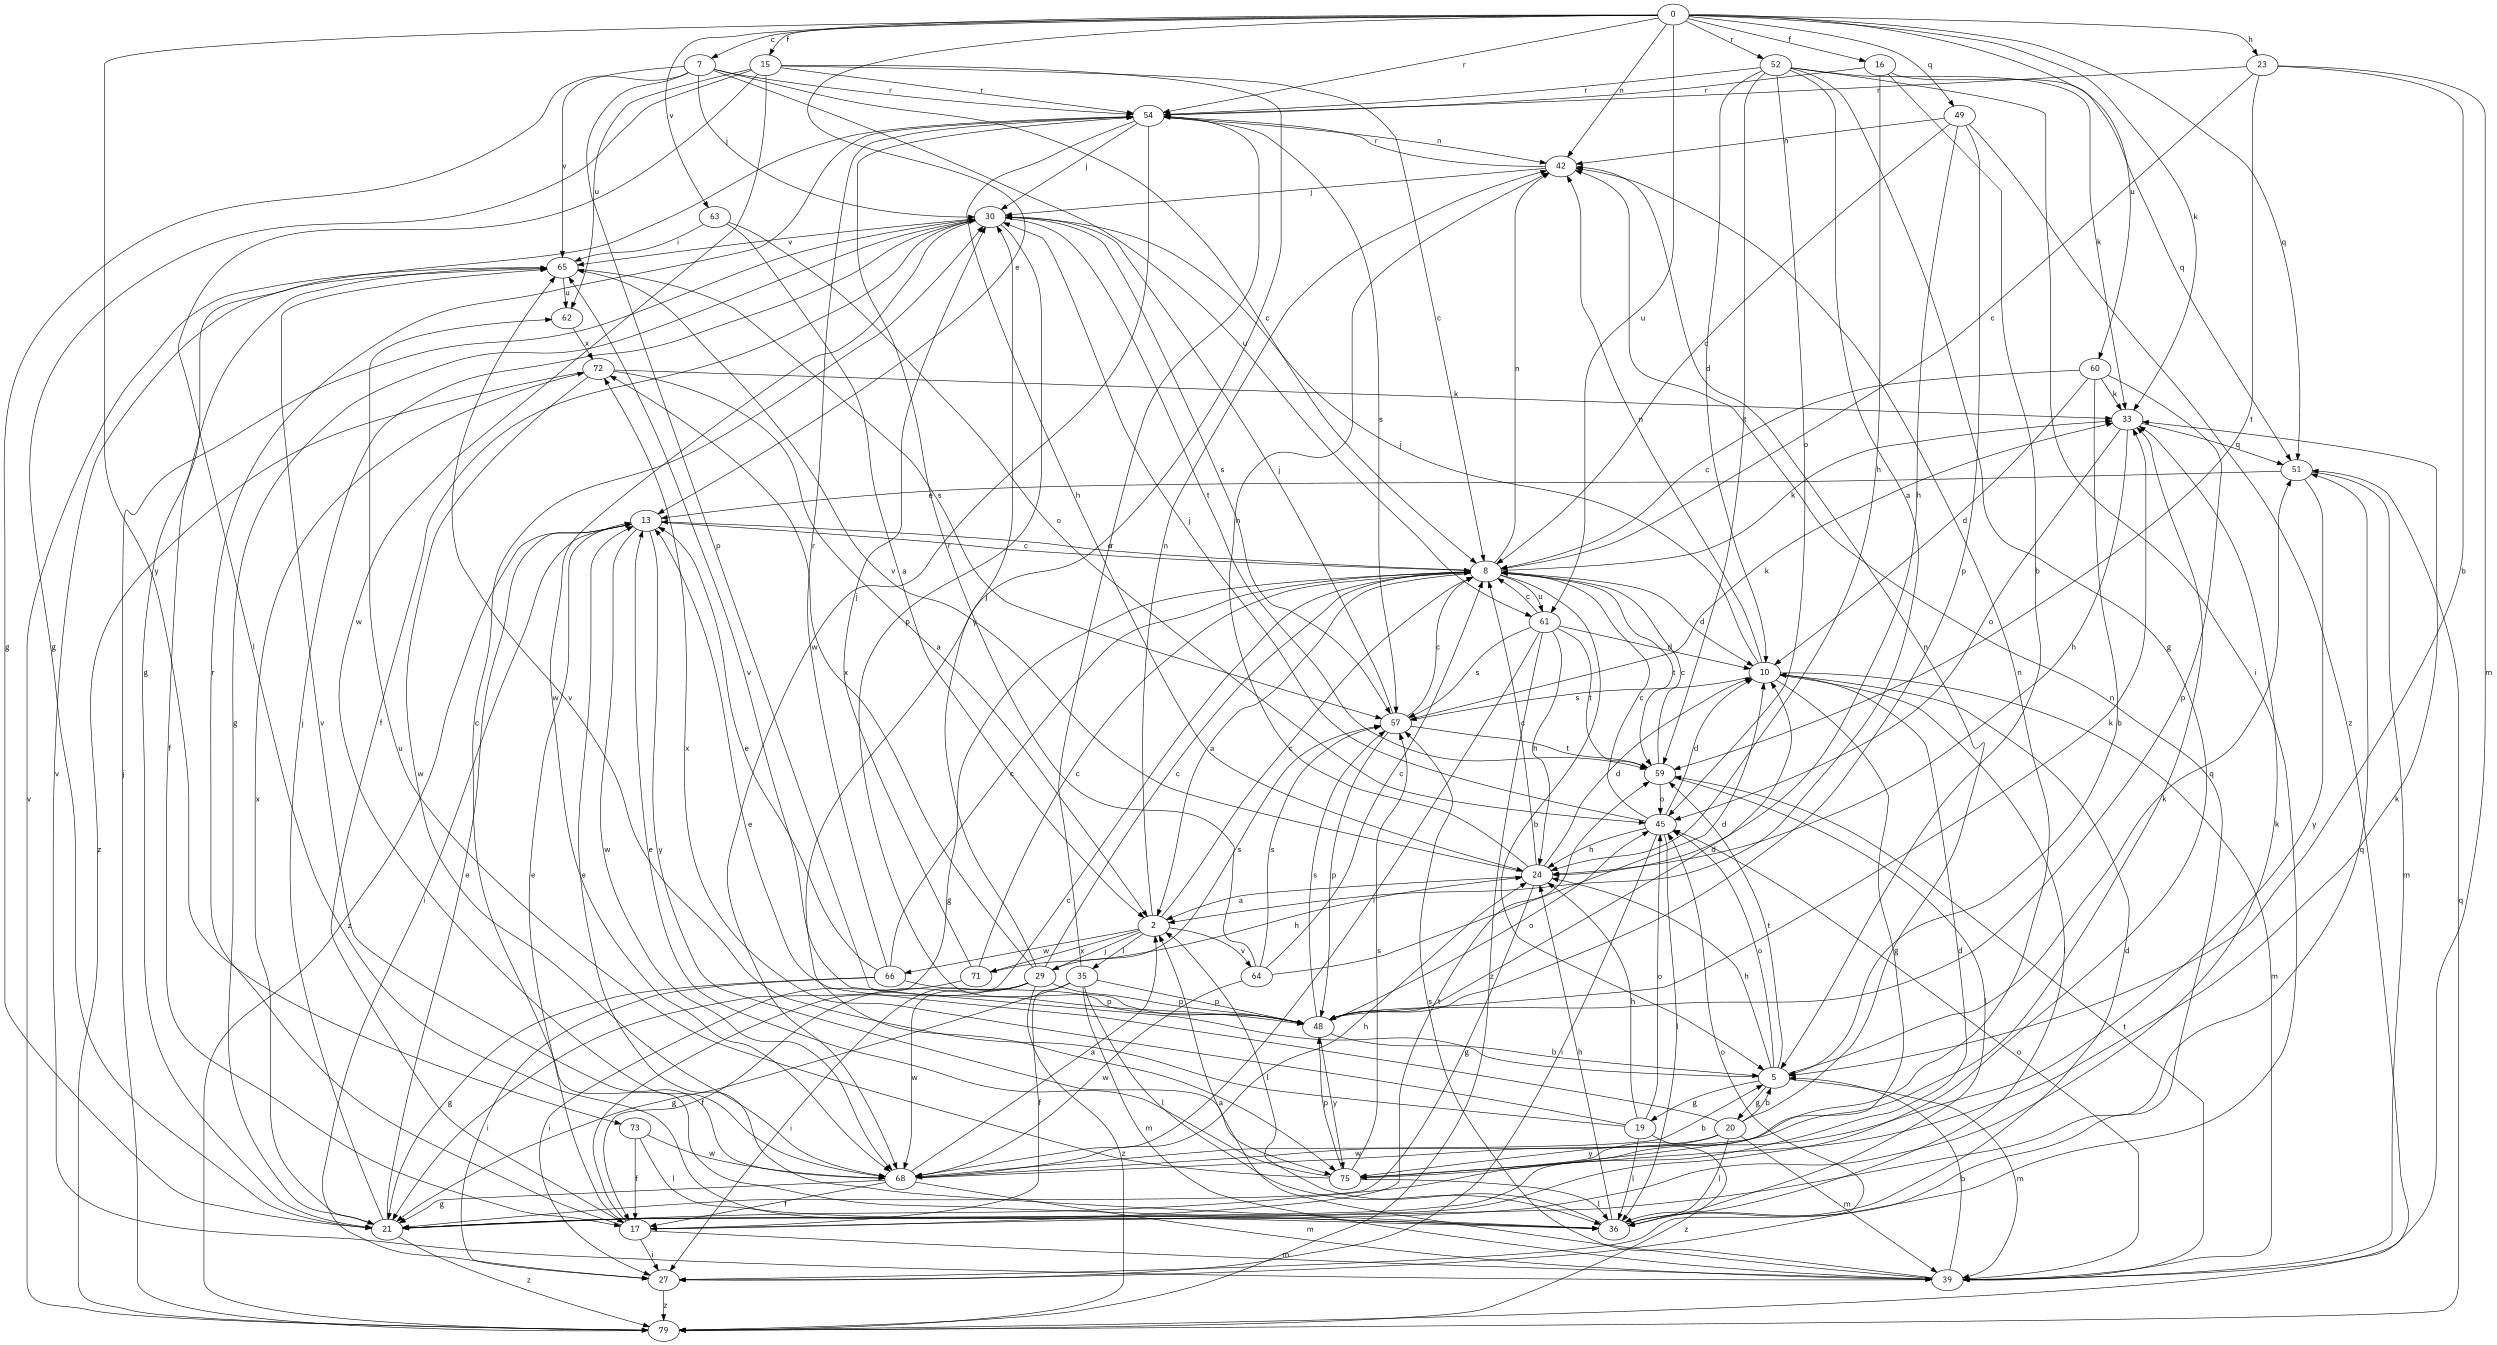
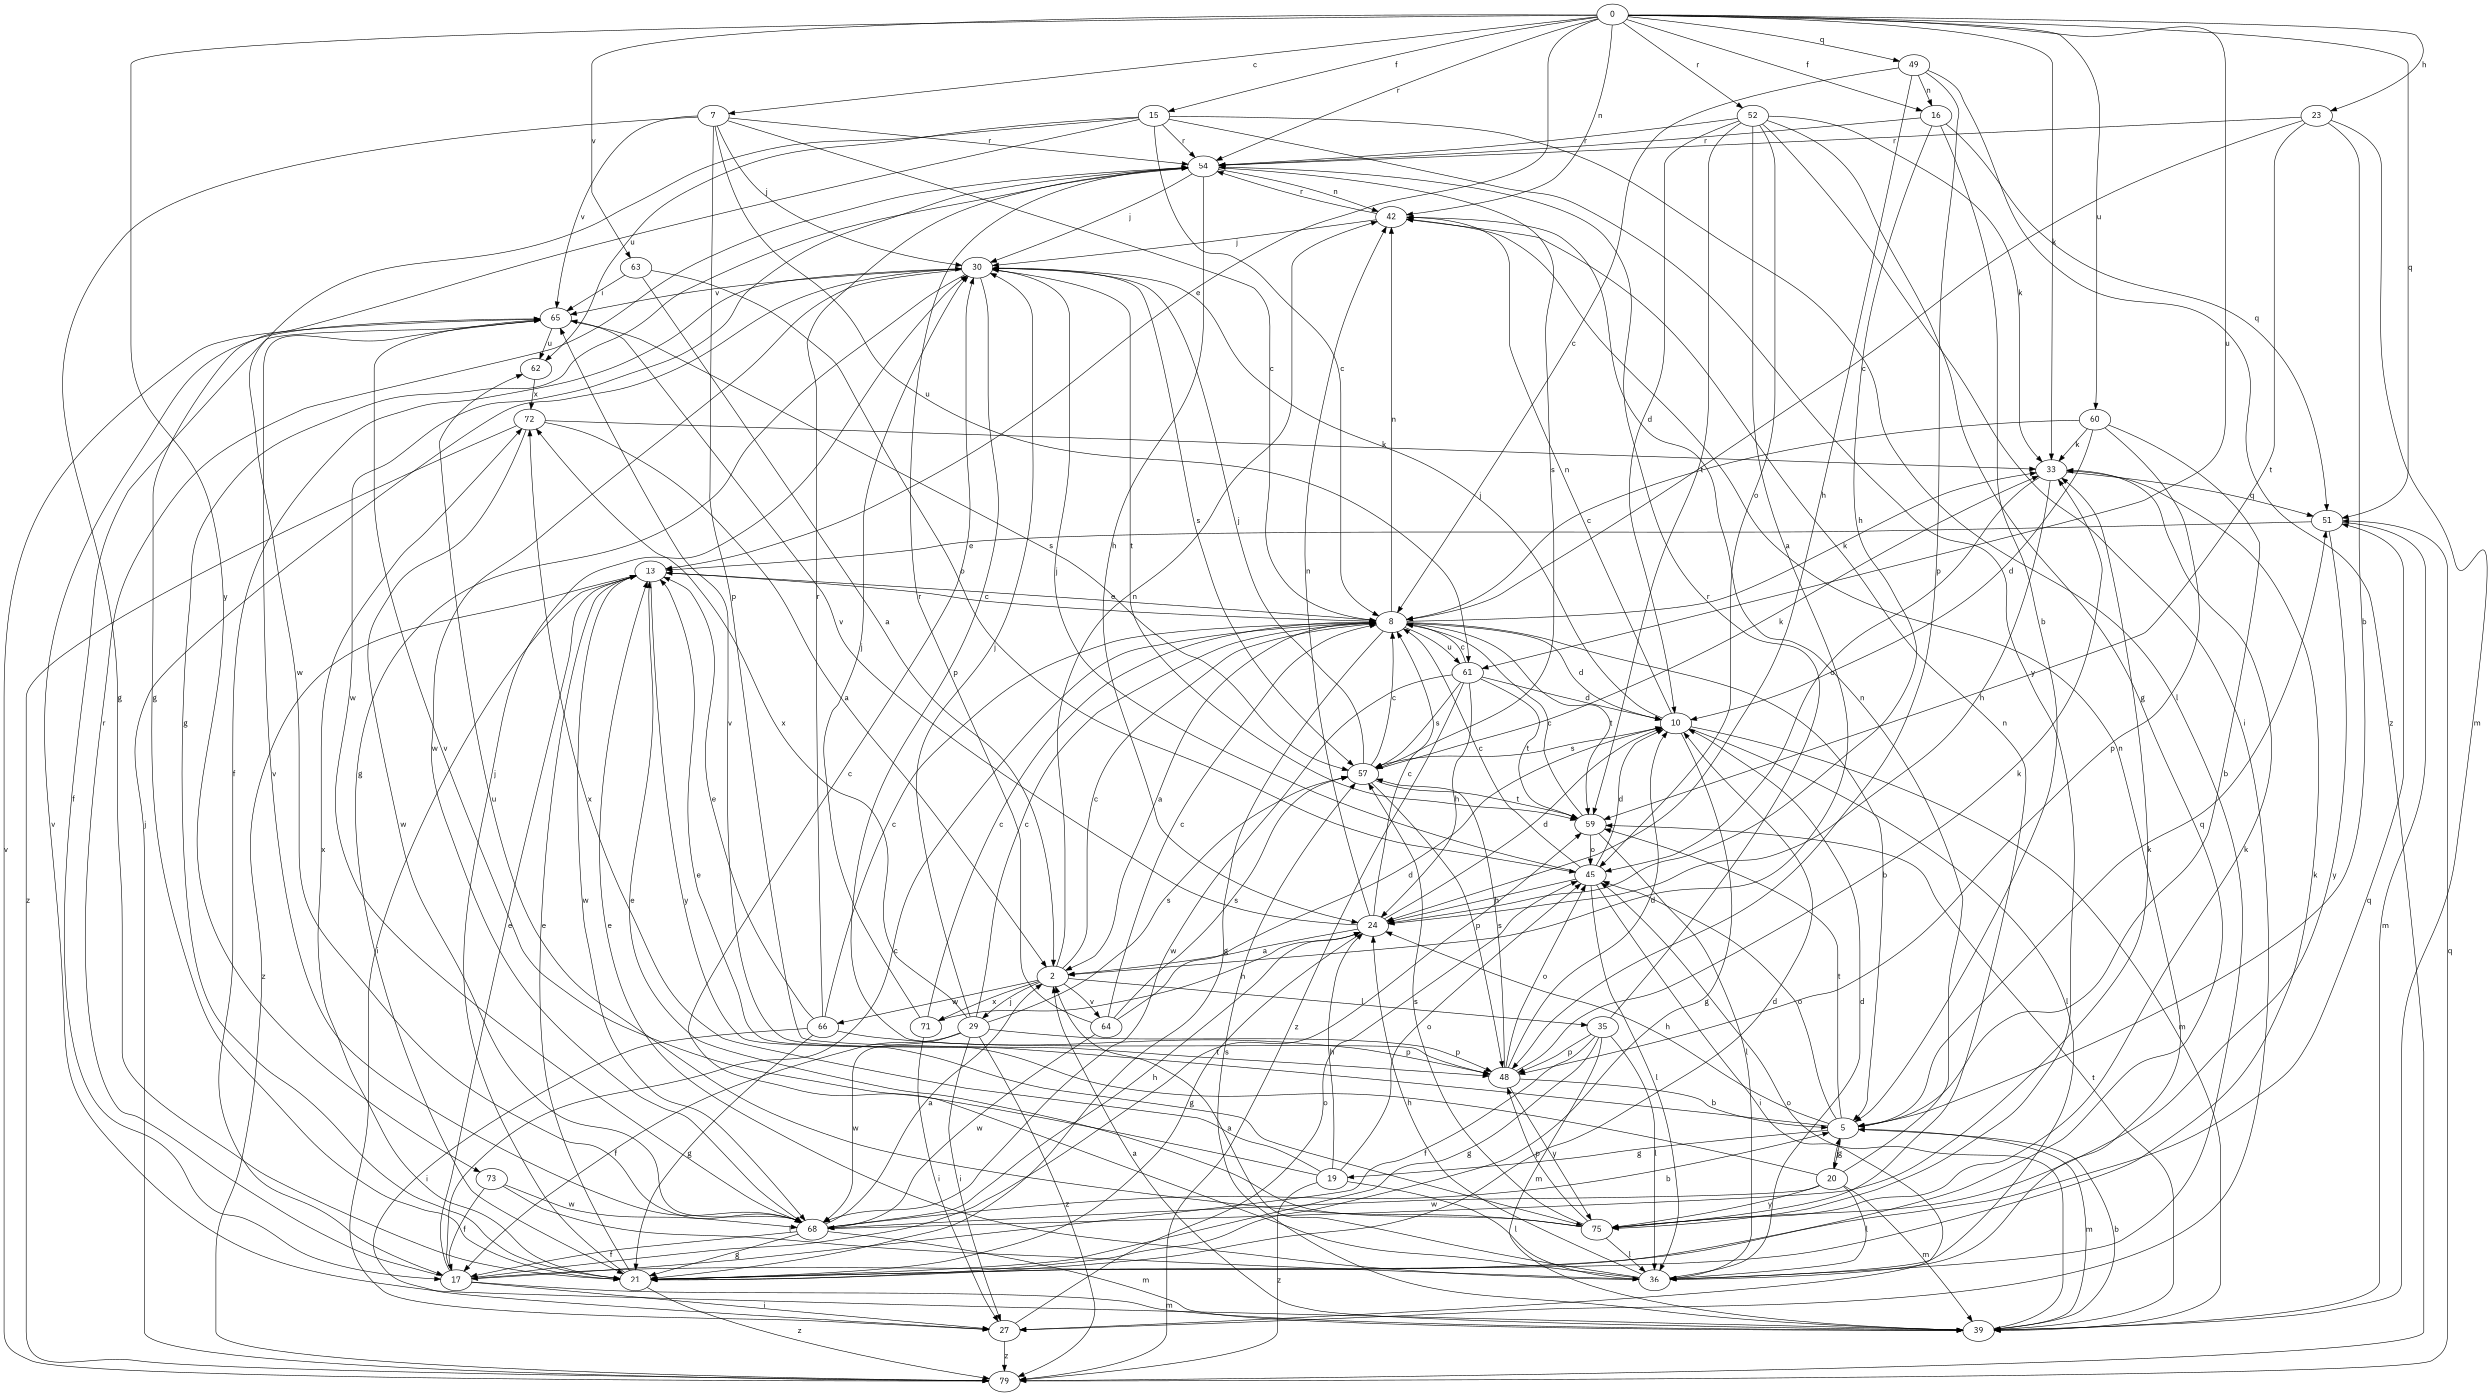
  strict digraph {
    fontname="IBM Plex Sans"
    node [fontname="IBM Plex Sans"]
    edge [fontname="IBM Plex Sans"]
    0
    7
    13
    15
    16
    23
    33
    42
    49
    51
    52
    54
    60
    61
    63
    73
    8
    65
    21
    30
    48
    27
    68
    75
    79
    36
    62
    5
    24
    39
    59
    45
    2
    10
    57
    17
    29
    35
    64
    66
    71
    72
    19
    20
    0 -> 7 [label=c]
    0 -> 13 [label=e]
    0 -> 15 [label=f]
    0 -> 16 [label=f]
    0 -> 23 [label=h]
    0 -> 33 [label=k]
    0 -> 42 [label=n]
    0 -> 49 [label=q]
    0 -> 51 [label=q]
    0 -> 52 [label=r]
    0 -> 54 [label=r]
    0 -> 60 [label=u]
    0 -> 61 [label=u]
    0 -> 63 [label=v]
    0 -> 73 [label=y]
    7 -> 54 [label=r]
    7 -> 61 [label=u]
    7 -> 8 [label=c]
    7 -> 65 [label=v]
    7 -> 21 [label=g]
    7 -> 30 [label=j]
    7 -> 48 [label=p]
    13 -> 8 [label=c]
    13 -> 27 [label=i]
    13 -> 68 [label=w]
    13 -> 75 [label=y]
    13 -> 79 [label=z]
    15 -> 54 [label=r]
    15 -> 8 [label=c]
    15 -> 21 [label=g]
    15 -> 68 [label=w]
    15 -> 75 [label=y]
    15 -> 36 [label=l]
    15 -> 62 [label=u]
    16 -> 51 [label=q]
    16 -> 54 [label=r]
    16 -> 5 [label=b]
    16 -> 24 [label=h]
    23 -> 54 [label=r]
    23 -> 8 [label=c]
    23 -> 5 [label=b]
    23 -> 39 [label=m]
    23 -> 59 [label=t]
    33 -> 51 [label=q]
    33 -> 24 [label=h]
    33 -> 45 [label=o]
    42 -> 54 [label=r]
    42 -> 30 [label=j]
-   49 -> 42 [label=n]
+   49 -> 16 [label=n]
    49 -> 8 [label=c]
    49 -> 48 [label=p]
    49 -> 79 [label=z]
    49 -> 24 [label=h]
    51 -> 13 [label=e]
    51 -> 75 [label=y]
    51 -> 39 [label=m]
    52 -> 33 [label=k]
    52 -> 54 [label=r]
    52 -> 21 [label=g]
    52 -> 27 [label=i]
    52 -> 59 [label=t]
    52 -> 45 [label=o]
    52 -> 2 [label=a]
    52 -> 10 [label=d]
    54 -> 42 [label=n]
    54 -> 21 [label=g]
    54 -> 30 [label=j]
    54 -> 68 [label=w]
    54 -> 24 [label=h]
    54 -> 57 [label=s]
    60 -> 33 [label=k]
    60 -> 8 [label=c]
    60 -> 48 [label=p]
    60 -> 5 [label=b]
    60 -> 10 [label=d]
    61 -> 8 [label=c]
-   61 -> 68 [label=i]
+   61 -> 68 [label=w]
    61 -> 79 [label=z]
    61 -> 24 [label=h]
    61 -> 59 [label=t]
    61 -> 10 [label=d]
    61 -> 57 [label=s]
    63 -> 65 [label=i]
    63 -> 45 [label=o]
    63 -> 2 [label=a]
    73 -> 68 [label=w]
    73 -> 36 [label=l]
    73 -> 17 [label=f]
    8 -> 13 [label=e]
    8 -> 33 [label=k]
    8 -> 42 [label=n]
    8 -> 61 [label=u]
    8 -> 21 [label=g]
    8 -> 5 [label=b]
    8 -> 59 [label=t]
    8 -> 2 [label=a]
    8 -> 10 [label=d]
    65 -> 62 [label=u]
    65 -> 57 [label=s]
    65 -> 17 [label=f]
    21 -> 13 [label=e]
    21 -> 33 [label=k]
    21 -> 30 [label=j]
    21 -> 79 [label=z]
    21 -> 10 [label=d]
    21 -> 72 [label=x]
    30 -> 65 [label=v]
    30 -> 21 [label=g]
    30 -> 48 [label=p]
    30 -> 68 [label=w]
    30 -> 59 [label=t]
    30 -> 57 [label=s]
    30 -> 17 [label=f]
    48 -> 33 [label=k]
    48 -> 75 [label=y]
    48 -> 5 [label=b]
    48 -> 45 [label=o]
    48 -> 10 [label=d]
    48 -> 57 [label=s]
    27 -> 79 [label=z]
    27 -> 45 [label=o]
    68 -> 33 [label=k]
    68 -> 65 [label=v]
    68 -> 21 [label=g]
    68 -> 5 [label=b]
    68 -> 24 [label=h]
    68 -> 39 [label=m]
    68 -> 2 [label=a]
    68 -> 17 [label=f]
    75 -> 13 [label=e]
    75 -> 33 [label=k]
    75 -> 42 [label=n]
    75 -> 48 [label=p]
    75 -> 36 [label=l]
    75 -> 62 [label=u]
    75 -> 57 [label=s]
    79 -> 51 [label=q]
    79 -> 65 [label=v]
    79 -> 30 [label=j]
    36 -> 13 [label=e]
    36 -> 42 [label=n]
    36 -> 30 [label=c]
    36 -> 24 [label=h]
-   36 -> 2 [label=l]
+   36 -> 2 [label=a]
    36 -> 10 [label=d]
    62 -> 72 [label=x]
    5 -> 51 [label=q]
    5 -> 65 [label=v]
    5 -> 24 [label=h]
    5 -> 39 [label=m]
    5 -> 59 [label=t]
    5 -> 45 [label=o]
    5 -> 19 [label=g]
    5 -> 20 [label=g]
    24 -> 42 [label=n]
    24 -> 8 [label=c]
    24 -> 65 [label=v]
    24 -> 21 [label=g]
    24 -> 2 [label=a]
    24 -> 10 [label=d]
    39 -> 65 [label=v]
    39 -> 5 [label=b]
    39 -> 59 [label=t]
    39 -> 45 [label=o]
    39 -> 2 [label=a]
    39 -> 57 [label=s]
    59 -> 8 [label=c]
    59 -> 36 [label=l]
    59 -> 45 [label=o]
    45 -> 8 [label=c]
    45 -> 30 [label=j]
    45 -> 27 [label=i]
    45 -> 36 [label=l]
    45 -> 24 [label=h]
    45 -> 10 [label=d]
    2 -> 42 [label=n]
    2 -> 8 [label=c]
    2 -> 29 [label=j]
    2 -> 35 [label=l]
    2 -> 64 [label=v]
    2 -> 66 [label=w]
    2 -> 71 [label=x]
    10 -> 42 [label=n]
    10 -> 21 [label=g]
    10 -> 30 [label=j]
    10 -> 36 [label=l]
    10 -> 39 [label=m]
    10 -> 57 [label=s]
    57 -> 33 [label=k]
    57 -> 8 [label=c]
    57 -> 30 [label=j]
    57 -> 48 [label=p]
    57 -> 59 [label=t]
    17 -> 13 [label=e]
    17 -> 51 [label=q]
    17 -> 54 [label=r]
    17 -> 8 [label=c]
    17 -> 27 [label=i]
    17 -> 39 [label=m]
    17 -> 59 [label=t]
    29 -> 8 [label=c]
    29 -> 30 [label=j]
    29 -> 48 [label=p]
    29 -> 27 [label=i]
    29 -> 68 [label=w]
    29 -> 79 [label=z]
    29 -> 57 [label=s]
    29 -> 17 [label=f]
    29 -> 72 [label=x]
    35 -> 54 [label=r]
    35 -> 21 [label=g]
    35 -> 48 [label=p]
    35 -> 36 [label=l]
    35 -> 39 [label=m]
    35 -> 17 [label=f]
    64 -> 54 [label=r]
    64 -> 8 [label=c]
    64 -> 68 [label=w]
    64 -> 10 [label=d]
    64 -> 57 [label=s]
    66 -> 13 [label=e]
    66 -> 54 [label=r]
    66 -> 8 [label=c]
    66 -> 21 [label=g]
    66 -> 48 [label=p]
    66 -> 27 [label=i]
    71 -> 8 [label=c]
    71 -> 30 [label=j]
    71 -> 27 [label=i]
    71 -> 24 [label=h]
    72 -> 33 [label=k]
    72 -> 68 [label=w]
    72 -> 79 [label=z]
    72 -> 2 [label=a]
    19 -> 65 [label=v]
    19 -> 79 [label=z]
    19 -> 36 [label=l]
    19 -> 24 [label=h]
    19 -> 45 [label=o]
    19 -> 72 [label=x]
    20 -> 13 [label=e]
    20 -> 42 [label=n]
    20 -> 68 [label=w]
    20 -> 75 [label=y]
    20 -> 36 [label=l]
-   20 -> 5 [label=b]
+   20 -> 5 [label=j]
    20 -> 39 [label=m]
  }
